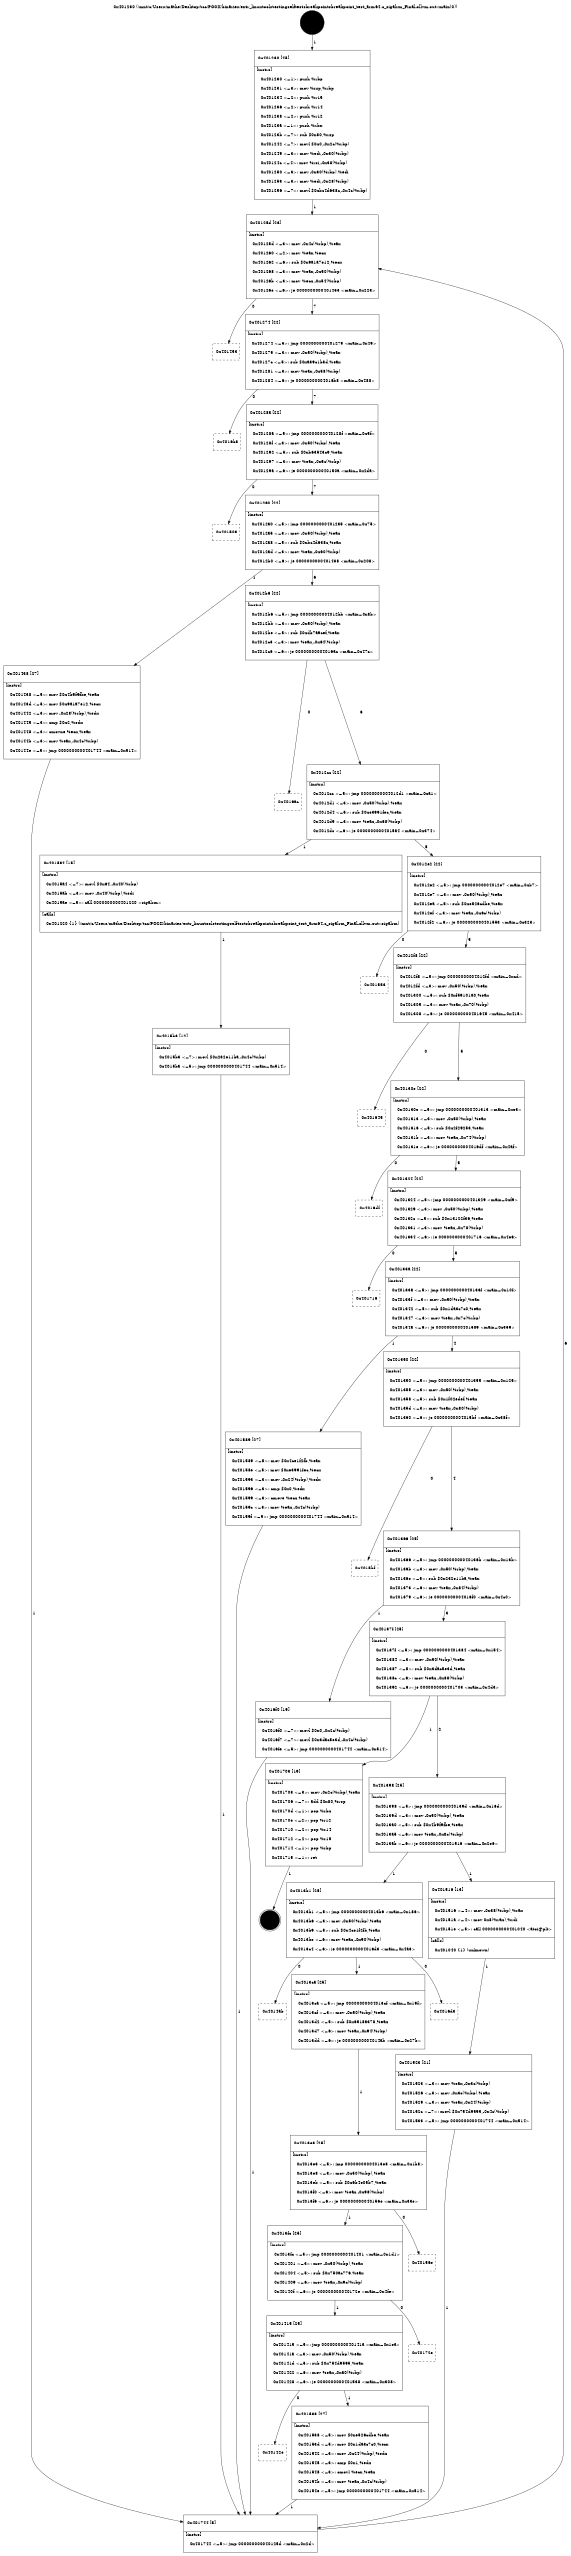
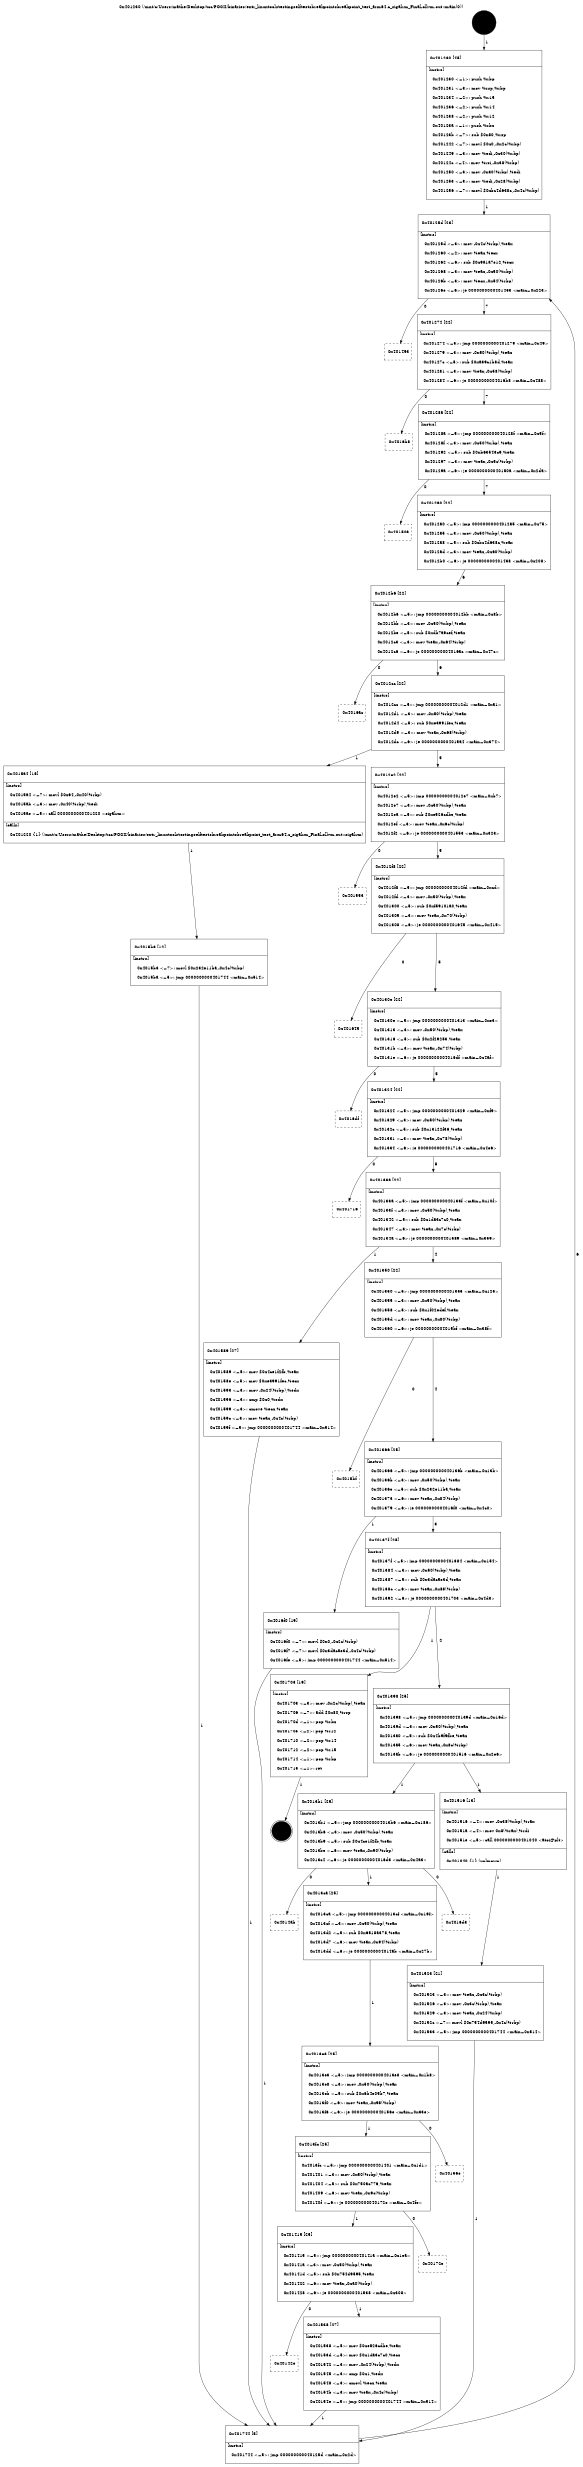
  digraph {
    label="0x401230 (/mnt/c/Users/mathe/Desktop/tcc/POCII/binaries/extr_linuxtoolstestingselftestsbreakpointsbreakpoint_test_arm64.c_sigalrm_Final-ollvm.out::main(0))"
    labelloc=t
    node [shape=record]
    Entry [fillcolor=black height=0.3 shape=circle style=filled width=0.3]
    n2 [label="{\n     0x401230 [45]\l\n     | [instrs]\l\n     &nbsp;&nbsp;0x401230 \<+1\>: push %rbp\l\n     &nbsp;&nbsp;0x401231 \<+3\>: mov %rsp,%rbp\l\n     &nbsp;&nbsp;0x401234 \<+2\>: push %r15\l\n     &nbsp;&nbsp;0x401236 \<+2\>: push %r14\l\n     &nbsp;&nbsp;0x401238 \<+2\>: push %r12\l\n     &nbsp;&nbsp;0x40123a \<+1\>: push %rbx\l\n     &nbsp;&nbsp;0x40123b \<+7\>: sub $0x80,%rsp\l\n     &nbsp;&nbsp;0x401242 \<+7\>: movl $0x0,-0x2c(%rbp)\l\n     &nbsp;&nbsp;0x401249 \<+3\>: mov %edi,-0x30(%rbp)\l\n     &nbsp;&nbsp;0x40124c \<+4\>: mov %rsi,-0x38(%rbp)\l\n     &nbsp;&nbsp;0x401250 \<+3\>: mov -0x30(%rbp),%edi\l\n     &nbsp;&nbsp;0x401253 \<+3\>: mov %edi,-0x28(%rbp)\l\n     &nbsp;&nbsp;0x401256 \<+7\>: movl $0xbc4d638c,-0x4c(%rbp)\l\n  }"]
    n3 [label="{\n     0x40125d [23]\l\n     | [instrs]\l\n     &nbsp;&nbsp;0x40125d \<+3\>: mov -0x4c(%rbp),%eax\l\n     &nbsp;&nbsp;0x401260 \<+2\>: mov %eax,%ecx\l\n     &nbsp;&nbsp;0x401262 \<+6\>: sub $0x9a1a7e12,%ecx\l\n     &nbsp;&nbsp;0x401268 \<+3\>: mov %eax,-0x50(%rbp)\l\n     &nbsp;&nbsp;0x40126b \<+3\>: mov %ecx,-0x54(%rbp)\l\n     &nbsp;&nbsp;0x40126e \<+6\>: je 0000000000401453 \<main+0x223\>\l\n  }"]
    n4 [label="{\n     0x401453\l\n  }" style=dashed]
    n5 [label="{\n     0x401274 [22]\l\n     | [instrs]\l\n     &nbsp;&nbsp;0x401274 \<+5\>: jmp 0000000000401279 \<main+0x49\>\l\n     &nbsp;&nbsp;0x401279 \<+3\>: mov -0x50(%rbp),%eax\l\n     &nbsp;&nbsp;0x40127c \<+5\>: sub $0xa39c1b8d,%eax\l\n     &nbsp;&nbsp;0x401281 \<+3\>: mov %eax,-0x58(%rbp)\l\n     &nbsp;&nbsp;0x401284 \<+6\>: je 00000000004016b8 \<main+0x488\>\l\n  }"]
    n6 [label="{\n     0x4016b8\l\n  }" style=dashed]
    n7 [label="{\n     0x40128a [22]\l\n     | [instrs]\l\n     &nbsp;&nbsp;0x40128a \<+5\>: jmp 000000000040128f \<main+0x5f\>\l\n     &nbsp;&nbsp;0x40128f \<+3\>: mov -0x50(%rbp),%eax\l\n     &nbsp;&nbsp;0x401292 \<+5\>: sub $0xb63543c9,%eax\l\n     &nbsp;&nbsp;0x401297 \<+3\>: mov %eax,-0x5c(%rbp)\l\n     &nbsp;&nbsp;0x40129a \<+6\>: je 000000000040150a \<main+0x2da\>\l\n  }"]
    n8 [label="{\n     0x40150a\l\n  }" style=dashed]
    n9 [label="{\n     0x4012a0 [22]\l\n     | [instrs]\l\n     &nbsp;&nbsp;0x4012a0 \<+5\>: jmp 00000000004012a5 \<main+0x75\>\l\n     &nbsp;&nbsp;0x4012a5 \<+3\>: mov -0x50(%rbp),%eax\l\n     &nbsp;&nbsp;0x4012a8 \<+5\>: sub $0xbc4d638c,%eax\l\n     &nbsp;&nbsp;0x4012ad \<+3\>: mov %eax,-0x60(%rbp)\l\n     &nbsp;&nbsp;0x4012b0 \<+6\>: je 0000000000401438 \<main+0x208\>\l\n  }"]
    Exit [fillcolor=black height=0.3 peripheries=2 shape=circle style=filled width=0.3]
-   n11 [label="{\n     0x401438 [27]\l\n     | [instrs]\l\n     &nbsp;&nbsp;0x401438 \<+5\>: mov $0x4b9f9fbe,%eax\l\n     &nbsp;&nbsp;0x40143d \<+5\>: mov $0x9a1a7e12,%ecx\l\n     &nbsp;&nbsp;0x401442 \<+3\>: mov -0x28(%rbp),%edx\l\n     &nbsp;&nbsp;0x401445 \<+3\>: cmp $0x2,%edx\l\n     &nbsp;&nbsp;0x401448 \<+3\>: cmovne %ecx,%eax\l\n     &nbsp;&nbsp;0x40144b \<+3\>: mov %eax,-0x4c(%rbp)\l\n     &nbsp;&nbsp;0x40144e \<+5\>: jmp 0000000000401744 \<main+0x514\>\l\n  }"]
    n12 [label="{\n     0x4012b6 [22]\l\n     | [instrs]\l\n     &nbsp;&nbsp;0x4012b6 \<+5\>: jmp 00000000004012bb \<main+0x8b\>\l\n     &nbsp;&nbsp;0x4012bb \<+3\>: mov -0x50(%rbp),%eax\l\n     &nbsp;&nbsp;0x4012be \<+5\>: sub $0xdb7a9cef,%eax\l\n     &nbsp;&nbsp;0x4012c3 \<+3\>: mov %eax,-0x64(%rbp)\l\n     &nbsp;&nbsp;0x4012c6 \<+6\>: je 00000000004016ac \<main+0x47c\>\l\n  }"]
    n13 [label="{\n     0x4015b3 [12]\l\n     | [instrs]\l\n     &nbsp;&nbsp;0x4015b3 \<+7\>: movl $0x232e11ba,-0x4c(%rbp)\l\n     &nbsp;&nbsp;0x4015ba \<+5\>: jmp 0000000000401744 \<main+0x514\>\l\n  }"]
    n14 [label="{\n     0x401744 [5]\l\n     | [instrs]\l\n     &nbsp;&nbsp;0x401744 \<+5\>: jmp 000000000040125d \<main+0x2d\>\l\n  }"]
    n15 [label="{\n     0x4016ac\l\n  }" style=dashed]
    n16 [label="{\n     0x4012cc [22]\l\n     | [instrs]\l\n     &nbsp;&nbsp;0x4012cc \<+5\>: jmp 00000000004012d1 \<main+0xa1\>\l\n     &nbsp;&nbsp;0x4012d1 \<+3\>: mov -0x50(%rbp),%eax\l\n     &nbsp;&nbsp;0x4012d4 \<+5\>: sub $0xe3991fec,%eax\l\n     &nbsp;&nbsp;0x4012d9 \<+3\>: mov %eax,-0x68(%rbp)\l\n     &nbsp;&nbsp;0x4012dc \<+6\>: je 00000000004015a4 \<main+0x374\>\l\n  }"]
    n17 [label="{\n     0x40142e\l\n  }" style=dashed]
    n18 [label="{\n     0x4015a4 [15]\l\n     | [instrs]\l\n     &nbsp;&nbsp;0x4015a4 \<+7\>: movl $0x64,-0x40(%rbp)\l\n     &nbsp;&nbsp;0x4015ab \<+3\>: mov -0x40(%rbp),%edi\l\n     &nbsp;&nbsp;0x4015ae \<+5\>: call 0000000000401220 \<sigalrm\>\l\n     | [calls]\l\n     &nbsp;&nbsp;0x401220 \{1\} (/mnt/c/Users/mathe/Desktop/tcc/POCII/binaries/extr_linuxtoolstestingselftestsbreakpointsbreakpoint_test_arm64.c_sigalrm_Final-ollvm.out::sigalrm)\l\n  }"]
    n19 [label="{\n     0x4012e2 [22]\l\n     | [instrs]\l\n     &nbsp;&nbsp;0x4012e2 \<+5\>: jmp 00000000004012e7 \<main+0xb7\>\l\n     &nbsp;&nbsp;0x4012e7 \<+3\>: mov -0x50(%rbp),%eax\l\n     &nbsp;&nbsp;0x4012ea \<+5\>: sub $0xe526cdbe,%eax\l\n     &nbsp;&nbsp;0x4012ef \<+3\>: mov %eax,-0x6c(%rbp)\l\n     &nbsp;&nbsp;0x4012f2 \<+6\>: je 0000000000401553 \<main+0x323\>\l\n  }"]
    n20 [label="{\n     0x401538 [27]\l\n     | [instrs]\l\n     &nbsp;&nbsp;0x401538 \<+5\>: mov $0xe526cdbe,%eax\l\n     &nbsp;&nbsp;0x40153d \<+5\>: mov $0x1da3c7c0,%ecx\l\n     &nbsp;&nbsp;0x401542 \<+3\>: mov -0x24(%rbp),%edx\l\n     &nbsp;&nbsp;0x401545 \<+3\>: cmp $0x1,%edx\l\n     &nbsp;&nbsp;0x401548 \<+3\>: cmovl %ecx,%eax\l\n     &nbsp;&nbsp;0x40154b \<+3\>: mov %eax,-0x4c(%rbp)\l\n     &nbsp;&nbsp;0x40154e \<+5\>: jmp 0000000000401744 \<main+0x514\>\l\n  }"]
    n21 [label="{\n     0x401553\l\n  }" style=dashed]
    n22 [label="{\n     0x4012f8 [22]\l\n     | [instrs]\l\n     &nbsp;&nbsp;0x4012f8 \<+5\>: jmp 00000000004012fd \<main+0xcd\>\l\n     &nbsp;&nbsp;0x4012fd \<+3\>: mov -0x50(%rbp),%eax\l\n     &nbsp;&nbsp;0x401300 \<+5\>: sub $0xf59101a0,%eax\l\n     &nbsp;&nbsp;0x401305 \<+3\>: mov %eax,-0x70(%rbp)\l\n     &nbsp;&nbsp;0x401308 \<+6\>: je 0000000000401645 \<main+0x415\>\l\n  }"]
    n23 [label="{\n     0x401415 [25]\l\n     | [instrs]\l\n     &nbsp;&nbsp;0x401415 \<+5\>: jmp 000000000040141a \<main+0x1ea\>\l\n     &nbsp;&nbsp;0x40141a \<+3\>: mov -0x50(%rbp),%eax\l\n     &nbsp;&nbsp;0x40141d \<+5\>: sub $0x754d9595,%eax\l\n     &nbsp;&nbsp;0x401422 \<+6\>: mov %eax,-0xa0(%rbp)\l\n     &nbsp;&nbsp;0x401428 \<+6\>: je 0000000000401538 \<main+0x308\>\l\n  }"]
    n24 [label="{\n     0x401645\l\n  }" style=dashed]
    n25 [label="{\n     0x40130e [22]\l\n     | [instrs]\l\n     &nbsp;&nbsp;0x40130e \<+5\>: jmp 0000000000401313 \<main+0xe3\>\l\n     &nbsp;&nbsp;0x401313 \<+3\>: mov -0x50(%rbp),%eax\l\n     &nbsp;&nbsp;0x401316 \<+5\>: sub $0x2f29253,%eax\l\n     &nbsp;&nbsp;0x40131b \<+3\>: mov %eax,-0x74(%rbp)\l\n     &nbsp;&nbsp;0x40131e \<+6\>: je 00000000004016df \<main+0x4af\>\l\n  }"]
    n26 [label="{\n     0x40172e\l\n  }" style=dashed]
    n27 [label="{\n     0x4016df\l\n  }" style=dashed]
    n28 [label="{\n     0x401324 [22]\l\n     | [instrs]\l\n     &nbsp;&nbsp;0x401324 \<+5\>: jmp 0000000000401329 \<main+0xf9\>\l\n     &nbsp;&nbsp;0x401329 \<+3\>: mov -0x50(%rbp),%eax\l\n     &nbsp;&nbsp;0x40132c \<+5\>: sub $0x13122f36,%eax\l\n     &nbsp;&nbsp;0x401331 \<+3\>: mov %eax,-0x78(%rbp)\l\n     &nbsp;&nbsp;0x401334 \<+6\>: je 0000000000401716 \<main+0x4e6\>\l\n  }"]
    n29 [label="{\n     0x4013fc [25]\l\n     | [instrs]\l\n     &nbsp;&nbsp;0x4013fc \<+5\>: jmp 0000000000401401 \<main+0x1d1\>\l\n     &nbsp;&nbsp;0x401401 \<+3\>: mov -0x50(%rbp),%eax\l\n     &nbsp;&nbsp;0x401404 \<+5\>: sub $0x750ac776,%eax\l\n     &nbsp;&nbsp;0x401409 \<+6\>: mov %eax,-0x9c(%rbp)\l\n     &nbsp;&nbsp;0x40140f \<+6\>: je 000000000040172e \<main+0x4fe\>\l\n  }"]
    n30 [label="{\n     0x401716\l\n  }" style=dashed]
    n31 [label="{\n     0x40133a [22]\l\n     | [instrs]\l\n     &nbsp;&nbsp;0x40133a \<+5\>: jmp 000000000040133f \<main+0x10f\>\l\n     &nbsp;&nbsp;0x40133f \<+3\>: mov -0x50(%rbp),%eax\l\n     &nbsp;&nbsp;0x401342 \<+5\>: sub $0x1da3c7c0,%eax\l\n     &nbsp;&nbsp;0x401347 \<+3\>: mov %eax,-0x7c(%rbp)\l\n     &nbsp;&nbsp;0x40134a \<+6\>: je 0000000000401589 \<main+0x359\>\l\n  }"]
    n32 [label="{\n     0x40156e\l\n  }" style=dashed]
    n33 [label="{\n     0x401589 [27]\l\n     | [instrs]\l\n     &nbsp;&nbsp;0x401589 \<+5\>: mov $0x4ce1f2fb,%eax\l\n     &nbsp;&nbsp;0x40158e \<+5\>: mov $0xe3991fec,%ecx\l\n     &nbsp;&nbsp;0x401593 \<+3\>: mov -0x24(%rbp),%edx\l\n     &nbsp;&nbsp;0x401596 \<+3\>: cmp $0x0,%edx\l\n     &nbsp;&nbsp;0x401599 \<+3\>: cmove %ecx,%eax\l\n     &nbsp;&nbsp;0x40159c \<+3\>: mov %eax,-0x4c(%rbp)\l\n     &nbsp;&nbsp;0x40159f \<+5\>: jmp 0000000000401744 \<main+0x514\>\l\n  }"]
    n34 [label="{\n     0x401350 [22]\l\n     | [instrs]\l\n     &nbsp;&nbsp;0x401350 \<+5\>: jmp 0000000000401355 \<main+0x125\>\l\n     &nbsp;&nbsp;0x401355 \<+3\>: mov -0x50(%rbp),%eax\l\n     &nbsp;&nbsp;0x401358 \<+5\>: sub $0x1f02edef,%eax\l\n     &nbsp;&nbsp;0x40135d \<+3\>: mov %eax,-0x80(%rbp)\l\n     &nbsp;&nbsp;0x401360 \<+6\>: je 00000000004015bf \<main+0x38f\>\l\n  }"]
    n35 [label="{\n     0x4013e3 [25]\l\n     | [instrs]\l\n     &nbsp;&nbsp;0x4013e3 \<+5\>: jmp 00000000004013e8 \<main+0x1b8\>\l\n     &nbsp;&nbsp;0x4013e8 \<+3\>: mov -0x50(%rbp),%eax\l\n     &nbsp;&nbsp;0x4013eb \<+5\>: sub $0x6b4e05b7,%eax\l\n     &nbsp;&nbsp;0x4013f0 \<+6\>: mov %eax,-0x98(%rbp)\l\n     &nbsp;&nbsp;0x4013f6 \<+6\>: je 000000000040156e \<main+0x33e\>\l\n  }"]
    n36 [label="{\n     0x4015bf\l\n  }" style=dashed]
    n37 [label="{\n     0x401366 [25]\l\n     | [instrs]\l\n     &nbsp;&nbsp;0x401366 \<+5\>: jmp 000000000040136b \<main+0x13b\>\l\n     &nbsp;&nbsp;0x40136b \<+3\>: mov -0x50(%rbp),%eax\l\n     &nbsp;&nbsp;0x40136e \<+5\>: sub $0x232e11ba,%eax\l\n     &nbsp;&nbsp;0x401373 \<+6\>: mov %eax,-0x84(%rbp)\l\n     &nbsp;&nbsp;0x401379 \<+6\>: je 00000000004016f0 \<main+0x4c0\>\l\n  }"]
    n38 [label="{\n     0x4014ab\l\n  }" style=dashed]
    n39 [label="{\n     0x4016f0 [19]\l\n     | [instrs]\l\n     &nbsp;&nbsp;0x4016f0 \<+7\>: movl $0x0,-0x2c(%rbp)\l\n     &nbsp;&nbsp;0x4016f7 \<+7\>: movl $0x3dac5e3d,-0x4c(%rbp)\l\n     &nbsp;&nbsp;0x4016fe \<+5\>: jmp 0000000000401744 \<main+0x514\>\l\n  }"]
    n40 [label="{\n     0x40137f [25]\l\n     | [instrs]\l\n     &nbsp;&nbsp;0x40137f \<+5\>: jmp 0000000000401384 \<main+0x154\>\l\n     &nbsp;&nbsp;0x401384 \<+3\>: mov -0x50(%rbp),%eax\l\n     &nbsp;&nbsp;0x401387 \<+5\>: sub $0x3dac5e3d,%eax\l\n     &nbsp;&nbsp;0x40138c \<+6\>: mov %eax,-0x88(%rbp)\l\n     &nbsp;&nbsp;0x401392 \<+6\>: je 0000000000401703 \<main+0x4d3\>\l\n  }"]
    n41 [label="{\n     0x4013ca [25]\l\n     | [instrs]\l\n     &nbsp;&nbsp;0x4013ca \<+5\>: jmp 00000000004013cf \<main+0x19f\>\l\n     &nbsp;&nbsp;0x4013cf \<+3\>: mov -0x50(%rbp),%eax\l\n     &nbsp;&nbsp;0x4013d2 \<+5\>: sub $0x6518a378,%eax\l\n     &nbsp;&nbsp;0x4013d7 \<+6\>: mov %eax,-0x94(%rbp)\l\n     &nbsp;&nbsp;0x4013dd \<+6\>: je 00000000004014ab \<main+0x27b\>\l\n  }"]
    n42 [label="{\n     0x401703 [19]\l\n     | [instrs]\l\n     &nbsp;&nbsp;0x401703 \<+3\>: mov -0x2c(%rbp),%eax\l\n     &nbsp;&nbsp;0x401706 \<+7\>: add $0x80,%rsp\l\n     &nbsp;&nbsp;0x40170d \<+1\>: pop %rbx\l\n     &nbsp;&nbsp;0x40170e \<+2\>: pop %r12\l\n     &nbsp;&nbsp;0x401710 \<+2\>: pop %r14\l\n     &nbsp;&nbsp;0x401712 \<+2\>: pop %r15\l\n     &nbsp;&nbsp;0x401714 \<+1\>: pop %rbp\l\n     &nbsp;&nbsp;0x401715 \<+1\>: ret\l\n  }"]
    n43 [label="{\n     0x401398 [25]\l\n     | [instrs]\l\n     &nbsp;&nbsp;0x401398 \<+5\>: jmp 000000000040139d \<main+0x16d\>\l\n     &nbsp;&nbsp;0x40139d \<+3\>: mov -0x50(%rbp),%eax\l\n     &nbsp;&nbsp;0x4013a0 \<+5\>: sub $0x4b9f9fbe,%eax\l\n     &nbsp;&nbsp;0x4013a5 \<+6\>: mov %eax,-0x8c(%rbp)\l\n     &nbsp;&nbsp;0x4013ab \<+6\>: je 0000000000401516 \<main+0x2e6\>\l\n  }"]
    n44 [label="{\n     0x4016d3\l\n  }" style=dashed]
    n45 [label="{\n     0x4013b1 [25]\l\n     | [instrs]\l\n     &nbsp;&nbsp;0x4013b1 \<+5\>: jmp 00000000004013b6 \<main+0x186\>\l\n     &nbsp;&nbsp;0x4013b6 \<+3\>: mov -0x50(%rbp),%eax\l\n     &nbsp;&nbsp;0x4013b9 \<+5\>: sub $0x4ce1f2fb,%eax\l\n     &nbsp;&nbsp;0x4013be \<+6\>: mov %eax,-0x90(%rbp)\l\n     &nbsp;&nbsp;0x4013c4 \<+6\>: je 00000000004016d3 \<main+0x4a3\>\l\n  }"]
    n46 [label="{\n     0x401516 [13]\l\n     | [instrs]\l\n     &nbsp;&nbsp;0x401516 \<+4\>: mov -0x38(%rbp),%rax\l\n     &nbsp;&nbsp;0x40151a \<+4\>: mov 0x8(%rax),%rdi\l\n     &nbsp;&nbsp;0x40151e \<+5\>: call 0000000000401040 \<atoi@plt\>\l\n     | [calls]\l\n     &nbsp;&nbsp;0x401040 \{1\} (unknown)\l\n  }"]
    n47 [label="{\n     0x401523 [21]\l\n     | [instrs]\l\n     &nbsp;&nbsp;0x401523 \<+3\>: mov %eax,-0x3c(%rbp)\l\n     &nbsp;&nbsp;0x401526 \<+3\>: mov -0x3c(%rbp),%eax\l\n     &nbsp;&nbsp;0x401529 \<+3\>: mov %eax,-0x24(%rbp)\l\n     &nbsp;&nbsp;0x40152c \<+7\>: movl $0x754d9595,-0x4c(%rbp)\l\n     &nbsp;&nbsp;0x401533 \<+5\>: jmp 0000000000401744 \<main+0x514\>\l\n  }"]
    Entry -> n2 [label=" 1"]
    n2 -> n3 [label=" 1"]
    n3 -> n4 [label=" 0"]
    n3 -> n5 [label=" 7"]
    n5 -> n6 [label=" 0"]
    n5 -> n7 [label=" 7"]
    n7 -> n8 [label=" 0"]
    n7 -> n9 [label=" 7"]
-   n9 -> n11 [label=" 1"]
    n9 -> n12 [label=" 6"]
-   n11 -> n14 [label=" 1"]
    n12 -> n15 [label=" 0"]
    n12 -> n16 [label=" 6"]
    n13 -> n14 [label=" 1"]
    n14 -> n3 [label=" 6"]
    n16 -> n18 [label=" 1"]
    n16 -> n19 [label=" 5"]
    n18 -> n13 [label=" 1"]
    n19 -> n21 [label=" 0"]
    n19 -> n22 [label=" 5"]
    n20 -> n14 [label=" 1"]
    n22 -> n24 [label=" 0"]
    n22 -> n25 [label=" 5"]
    n23 -> n17 [label=" 0"]
    n23 -> n20 [label=" 1"]
    n25 -> n27 [label=" 0"]
    n25 -> n28 [label=" 5"]
    n28 -> n30 [label=" 0"]
    n28 -> n31 [label=" 5"]
    n29 -> n23 [label=" 1"]
    n29 -> n26 [label=" 0"]
    n31 -> n33 [label=" 1"]
    n31 -> n34 [label=" 4"]
    n33 -> n14 [label=" 1"]
    n34 -> n36 [label=" 0"]
    n34 -> n37 [label=" 4"]
    n35 -> n29 [label=" 1"]
    n35 -> n32 [label=" 0"]
    n37 -> n39 [label=" 1"]
    n37 -> n40 [label=" 3"]
    n39 -> n14 [label=" 1"]
    n40 -> n42 [label=" 1"]
    n40 -> n43 [label=" 2"]
    n41 -> n35 [label=" 1"]
    n42 -> Exit [label=" 1"]
    n43 -> n45 [label=" 1"]
    n43 -> n46 [label=" 1"]
    n45 -> n38 [label=" 0"]
    n45 -> n41 [label=" 1"]
    n45 -> n44 [label=" 0"]
    n46 -> n47 [label=" 1"]
    n47 -> n14 [label=" 1"]
  }
